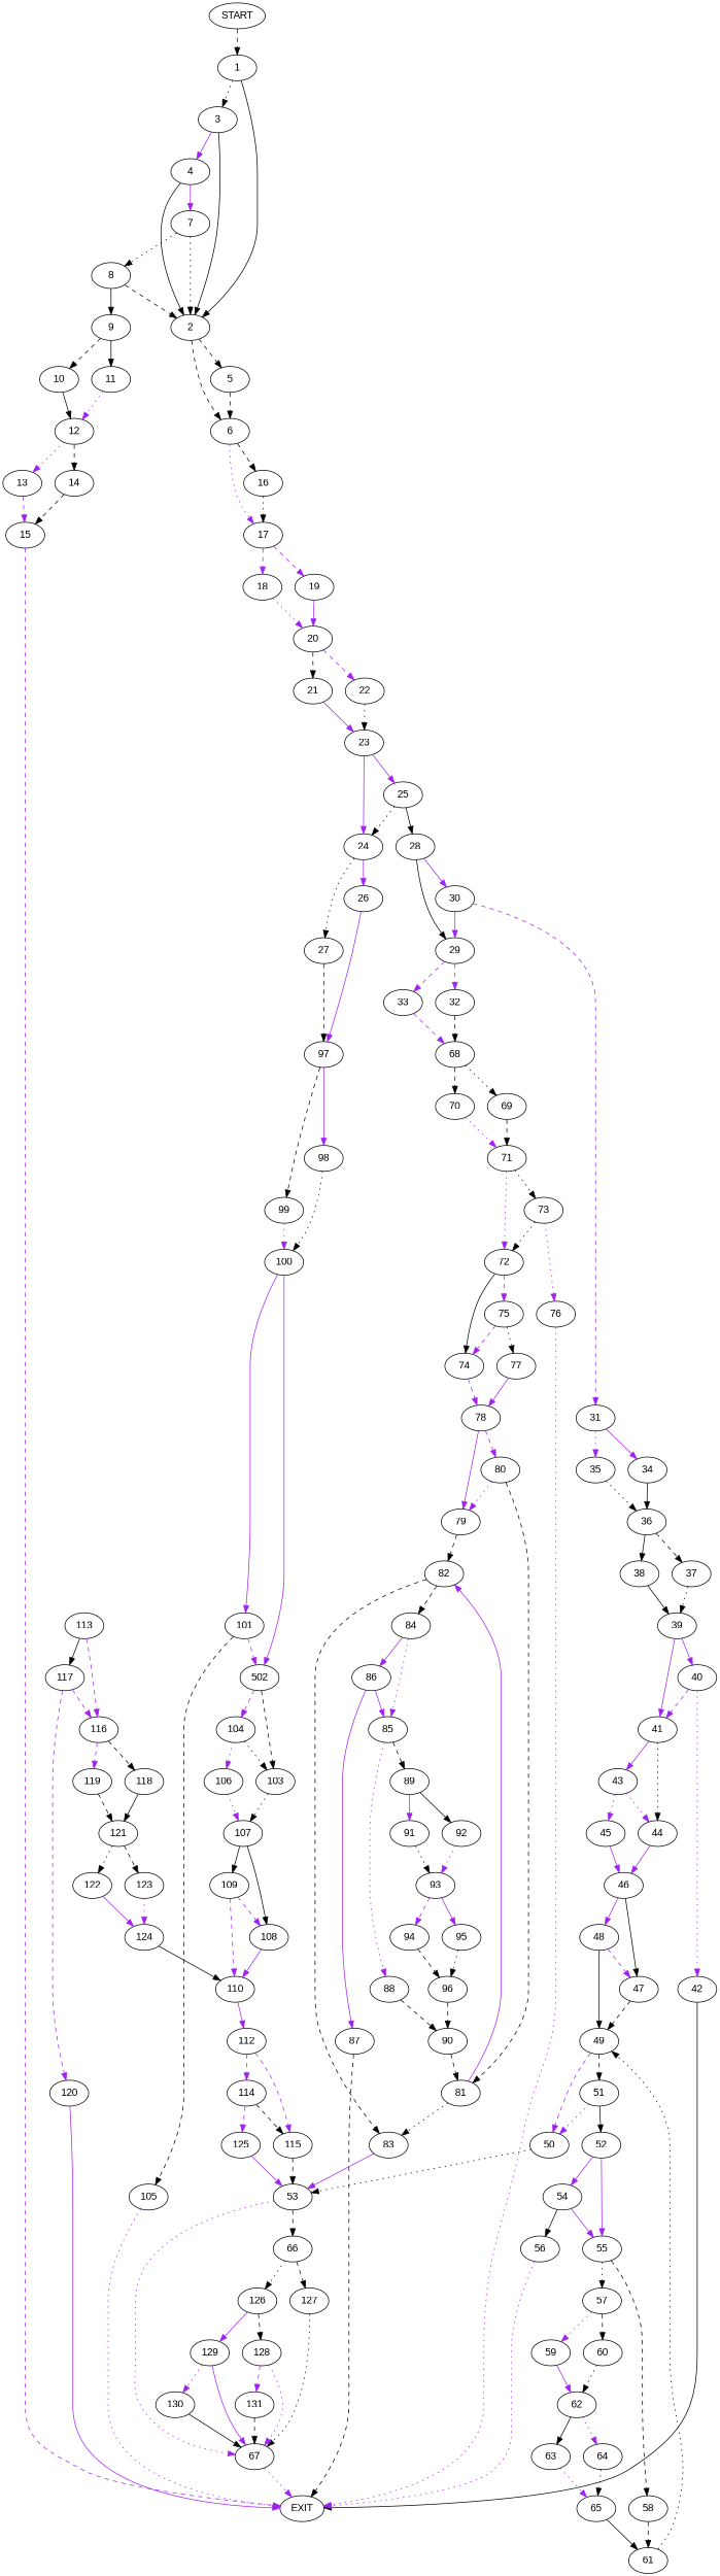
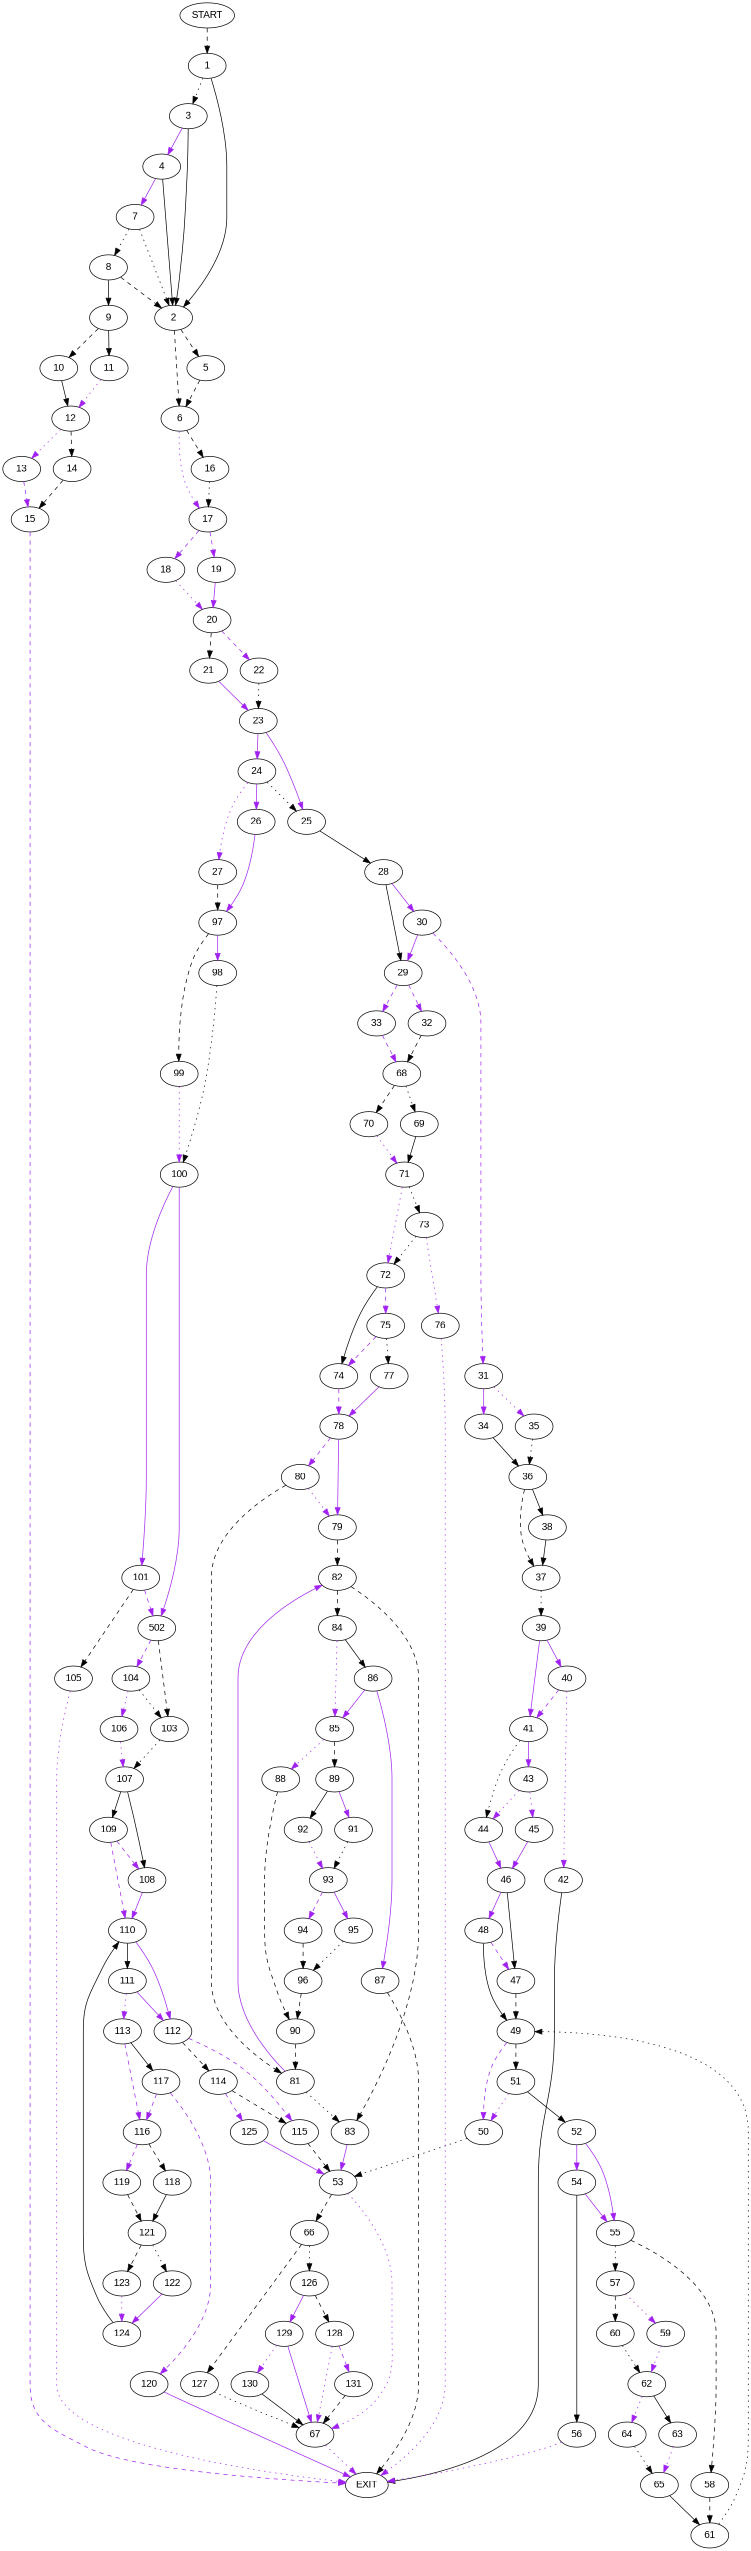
  digraph {
    fontname="Liberation Sans"
    node [fontname="Liberation Sans"]
    edge [color=purple fontname="Liberation Sans" style=dashed]
    n1 [label=START]
    1
    2
    3
    n5 [label=EXIT]
    5
    6
    4
    16
    17
    7
    8
    18
    19
    9
    10
    11
    12
    13
    14
    15
    20
    21
    22
    23
    24
    25
    26
    27
    28
    97
    29
    30
    98
    99
    32
    33
    31
    68
    34
    35
    36
    69
    70
    37
    38
    39
    40
    41
    42
    43
    44
    45
    46
    47
    48
    49
    50
    51
    53
    52
    66
    67
    54
    55
    56
    57
    58
    126
    127
    59
    60
    61
    62
    63
    64
    65
    128
    129
    71
    72
    73
    74
    75
    76
    78
    77
    79
    80
    82
    81
    83
    84
    85
    86
    88
    89
    87
    90
    91
    92
    93
    94
    95
    96
    100
    101
    n108 [label=502]
    105
    103
    104
    107
    106
    108
    109
    110
+   111
    112
    113
    114
    115
    116
    117
    125
    118
    119
    120
    121
    122
    123
    124
    131
    130
    n1 -> 1 [color=black]
    1 -> 2 [color=black style=solid]
    1 -> 3 [color=black style=dotted]
    2 -> 5 [color=black]
    2 -> 6 [color=black]
    3 -> 2 [color=black style=solid]
    3 -> 4 [style=solid]
    5 -> 6 [color=black]
    6 -> 16 [color=black]
    6 -> 17 [style=dotted]
    4 -> 2 [color=black style=solid]
    4 -> 7 [style=solid]
    16 -> 17 [color=black style=dotted]
    17 -> 18
    17 -> 19
    7 -> 2 [color=black style=dotted]
    7 -> 8 [color=black style=dotted]
    8 -> 2 [color=black]
    8 -> 9 [color=black style=solid]
    18 -> 20 [style=dotted]
    19 -> 20 [style=solid]
    9 -> 10 [color=black]
    9 -> 11 [color=black style=solid]
    10 -> 12 [color=black style=solid]
    11 -> 12 [style=dotted]
    12 -> 13 [style=dotted]
    12 -> 14 [color=black]
    13 -> 15
    14 -> 15 [color=black]
    15 -> n5
    20 -> 21 [color=black]
    20 -> 22
    21 -> 23 [style=solid]
    22 -> 23 [color=black style=dotted]
    23 -> 24 [style=solid]
    23 -> 25 [style=solid]
    24 -> 26 [style=solid]
-   24 -> 27 [color=black style=dotted]
-   25 -> 24 [color=black style=dotted]
+   24 -> 27 [style=dotted]
+   24 -> 25 [color=black style=dotted]
    25 -> 28 [color=black style=solid]
    26 -> 97 [style=solid]
    27 -> 97 [color=black]
    28 -> 29 [color=black style=solid]
    28 -> 30 [style=solid]
    97 -> 98 [style=solid]
    97 -> 99 [color=black]
    29 -> 32
    29 -> 33
    30 -> 29 [style=solid]
    30 -> 31
    98 -> 100 [color=black style=dotted]
    99 -> 100 [style=dotted]
    32 -> 68 [color=black]
    33 -> 68
    31 -> 34 [style=solid]
    31 -> 35 [style=dotted]
    68 -> 69 [color=black style=dotted]
    68 -> 70 [color=black]
    34 -> 36 [color=black style=solid]
    35 -> 36 [color=black style=dotted]
    36 -> 37 [color=black]
    36 -> 38 [color=black style=solid]
-   69 -> 71 [color=black]
+   69 -> 71 [color=black style=solid]
    70 -> 71 [style=dotted]
    37 -> 39 [color=black style=dotted]
-   38 -> 39 [color=black style=solid]
+   38 -> 37 [color=black style=solid]
    39 -> 40 [style=solid]
    39 -> 41 [style=solid]
    40 -> 41
    40 -> 42 [style=dotted]
    41 -> 43 [style=solid]
    41 -> 44 [color=black style=dotted]
    42 -> n5 [color=black style=solid]
    43 -> 44 [style=dotted]
    43 -> 45 [style=dotted]
    44 -> 46 [style=solid]
    45 -> 46 [style=solid]
    46 -> 47 [color=black style=solid]
    46 -> 48 [style=solid]
    47 -> 49 [color=black]
    48 -> 47
    48 -> 49 [color=black style=solid]
    49 -> 50
    49 -> 51 [color=black]
    50 -> 53 [color=black style=dotted]
    51 -> 50 [style=dotted]
    51 -> 52 [color=black style=solid]
    53 -> 66 [color=black]
    53 -> 67 [style=dotted]
    52 -> 54 [style=solid]
    52 -> 55 [style=solid]
    66 -> 126 [color=black style=dotted]
    66 -> 127 [color=black]
    67 -> n5 [style=dotted]
    54 -> 55 [style=solid]
    54 -> 56 [color=black style=solid]
    55 -> 57 [color=black style=dotted]
    55 -> 58 [color=black]
    56 -> n5 [style=dotted]
    57 -> 59 [style=dotted]
    57 -> 60 [color=black]
    58 -> 61 [color=black]
    126 -> 128 [color=black]
    126 -> 129 [style=solid]
    127 -> 67 [color=black style=dotted]
-   59 -> 62 [style=solid]
+   59 -> 62 [style=dotted]
    60 -> 62 [color=black style=dotted]
    61 -> 49 [color=black style=dotted]
    62 -> 63 [color=black style=solid]
    62 -> 64 [style=dotted]
    63 -> 65 [style=dotted]
    64 -> 65 [color=black style=dotted]
    65 -> 61 [color=black style=solid]
    128 -> 67 [style=dotted]
    128 -> 131
    129 -> 67 [style=solid]
    129 -> 130 [style=dotted]
    71 -> 72 [style=dotted]
    71 -> 73 [color=black style=dotted]
    72 -> 74 [color=black style=solid]
    72 -> 75
    73 -> 72 [color=black style=dotted]
    73 -> 76 [style=dotted]
    74 -> 78
    75 -> 74
    75 -> 77 [color=black style=dotted]
    76 -> n5 [style=dotted]
    78 -> 79 [style=solid]
    78 -> 80
    77 -> 78 [style=solid]
    79 -> 82 [color=black]
    80 -> 79 [style=dotted]
    80 -> 81 [color=black]
    82 -> 83 [color=black]
    82 -> 84 [color=black]
    81 -> 82 [style=solid]
    81 -> 83 [color=black style=dotted]
    83 -> 53 [style=solid]
    84 -> 85 [style=dotted]
-   84 -> 86 [style=solid]
+   84 -> 86 [color=black style=solid]
    85 -> 88 [style=dotted]
    85 -> 89 [color=black]
    86 -> 85 [style=solid]
    86 -> 87 [style=solid]
    88 -> 90 [color=black]
    89 -> 91 [style=solid]
    89 -> 92 [color=black style=solid]
    87 -> n5 [color=black]
    90 -> 81 [color=black]
    91 -> 93 [color=black style=dotted]
    92 -> 93 [style=dotted]
    93 -> 94
    93 -> 95 [style=solid]
    94 -> 96 [color=black]
    95 -> 96 [color=black style=dotted]
    96 -> 90 [color=black]
    100 -> 101 [style=solid]
    100 -> n108 [style=solid]
    101 -> n108
    101 -> 105 [color=black]
    n108 -> 103 [color=black]
    n108 -> 104
    105 -> n5 [style=dotted]
    103 -> 107 [color=black style=dotted]
    104 -> 103 [color=black style=dotted]
    104 -> 106 [style=dotted]
    107 -> 108 [color=black style=solid]
    107 -> 109 [color=black style=solid]
    106 -> 107 [style=dotted]
    108 -> 110 [style=solid]
    109 -> 108
    109 -> 110
+   110 -> 111 [color=black style=solid]
    110 -> 112 [style=solid]
-   112 -> 114
+   111 -> 112 [style=solid]
+   111 -> 113 [style=dotted]
+   112 -> 114 [color=black]
    112 -> 115
    113 -> 116
    113 -> 117 [color=black style=solid]
    114 -> 115 [color=black]
    114 -> 125
    115 -> 53 [color=black]
    116 -> 118 [color=black]
    116 -> 119
    117 -> 116
    117 -> 120
    125 -> 53 [style=solid]
    118 -> 121 [color=black style=solid]
    119 -> 121 [color=black]
    120 -> n5 [style=solid]
    121 -> 122 [color=black style=dotted]
    121 -> 123 [color=black]
    122 -> 124 [style=solid]
    123 -> 124 [style=dotted]
    124 -> 110 [color=black style=solid]
    131 -> 67 [color=black]
    130 -> 67 [color=black style=solid]
  }
